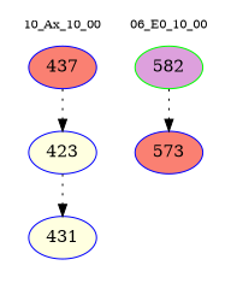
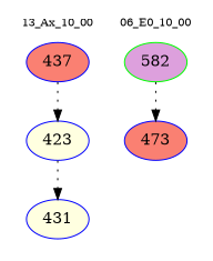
  digraph {
    node [color=blue fillcolor=salmon style=filled]
    edge [color=black style=dotted]
    n1 [label=437]
    n2 [fillcolor=lightyellow label=423]
    n3 [fillcolor=lightyellow label=431]
    n4 [color=green fillcolor=plum label=582]
-   n5 [label=573]
+   n5 [label=473]
    subgraph cluster_1 {
      color=white
      fontsize=10
-     label="10_Ax_10_00"
+     label="13_Ax_10_00"
      n1
      n2
      n3
    }
    subgraph cluster_2 {
      color=white
      fontsize=10
      label="06_E0_10_00"
      n4
      n5
    }
    n1 -> n2
    n2 -> n3
    n4 -> n5
  }
